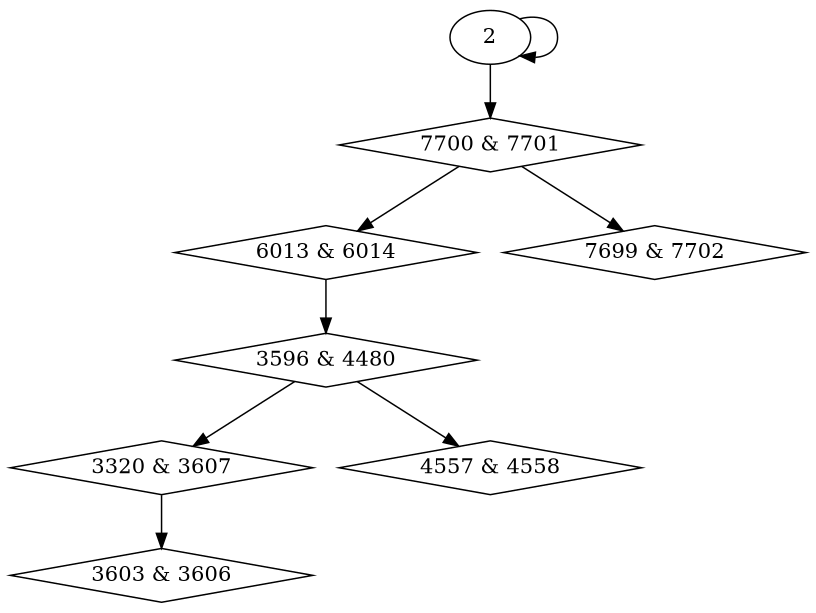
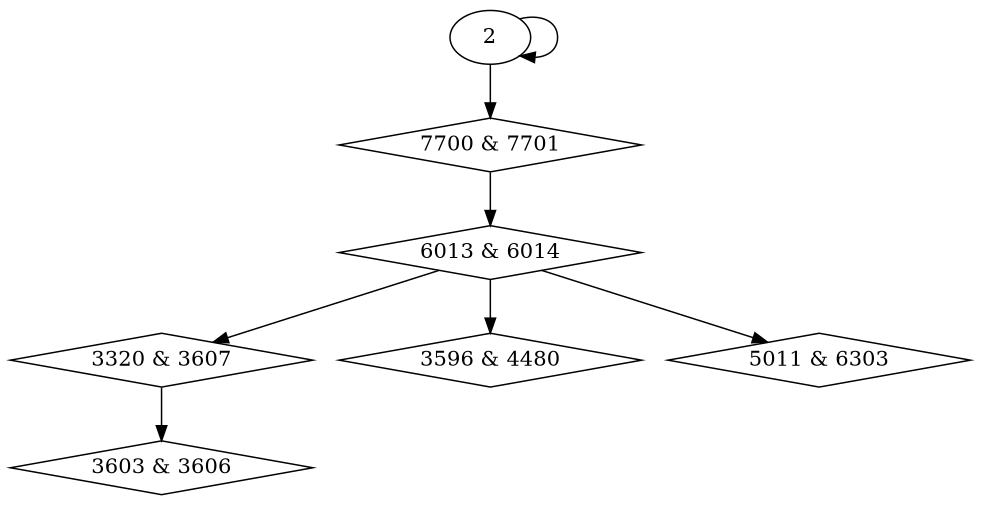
  digraph {
    node [shape=diamond]
    n1 [label="3320 & 3607"]
    n2 [label="3603 & 3606"]
    n3 [label="3596 & 4480"]
-   n4 [label="4557 & 4558"]
+   n5 [label="5011 & 6303"]
    n6 [label="6013 & 6014"]
-   n7 [label="7699 & 7702"]
    n8 [label="7700 & 7701"]
    n9 [label=2 shape=""]
    n1 -> n2
-   n3 -> n4
-   n3 -> n1
+   n6 -> n1
    n6 -> n3
+   n6 -> n5
    n8 -> n6
-   n8 -> n7
    n9 -> n8
    n9 -> n9
  }
